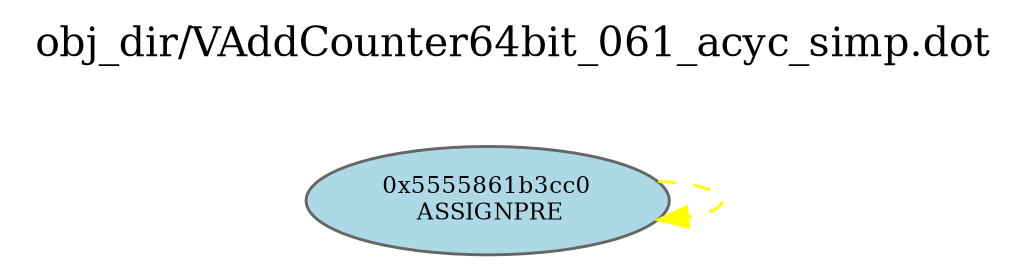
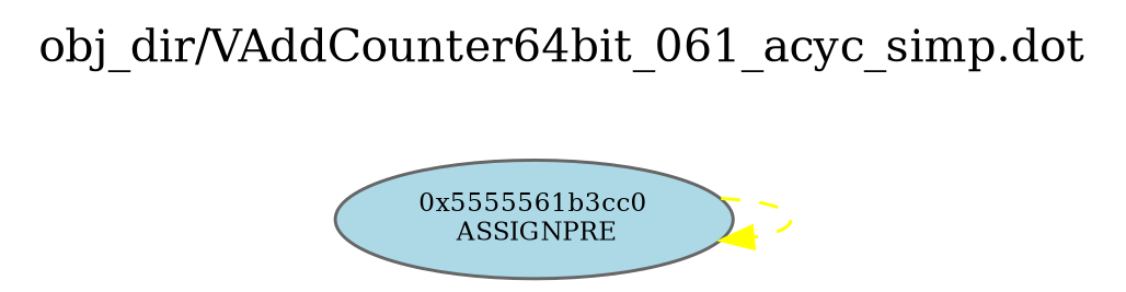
  digraph {
    label="obj_dir/VAddCounter64bit_061_acyc_simp.dot"
    labeljust=l
    labelloc=t
    rankdir=TB
-   n1 [color=gray40 fontsize=8 label="0x5555861b3cc0\n ASSIGNPRE" style=filled fillcolor=lightblue]
+   n1 [color=gray40 fontsize=8 label="0x5555561b3cc0\n ASSIGNPRE" style=filled fillcolor=lightblue]
    n1 -> n1 [color=yellow fontsize=8 style=dashed weight=3]
  }
